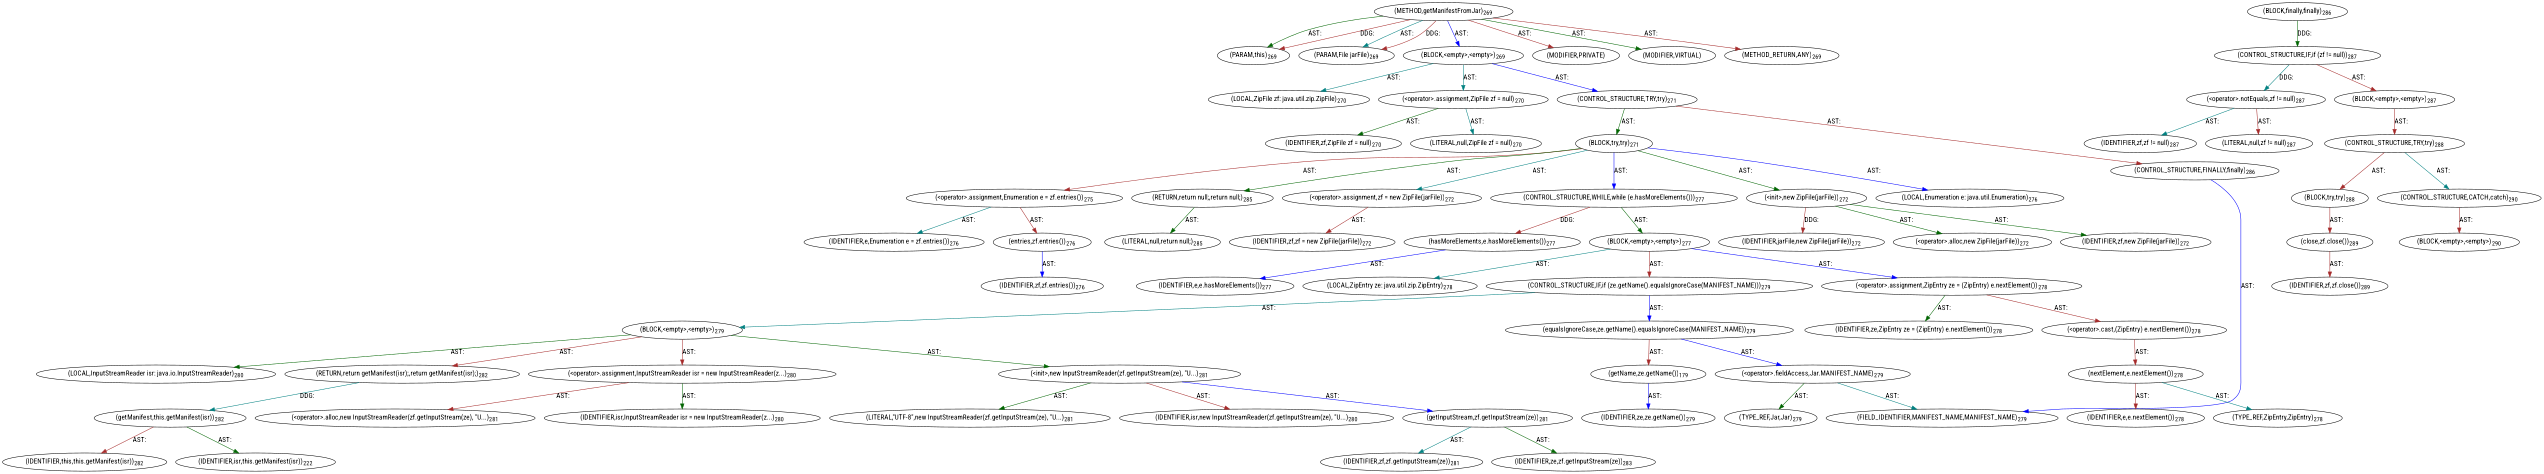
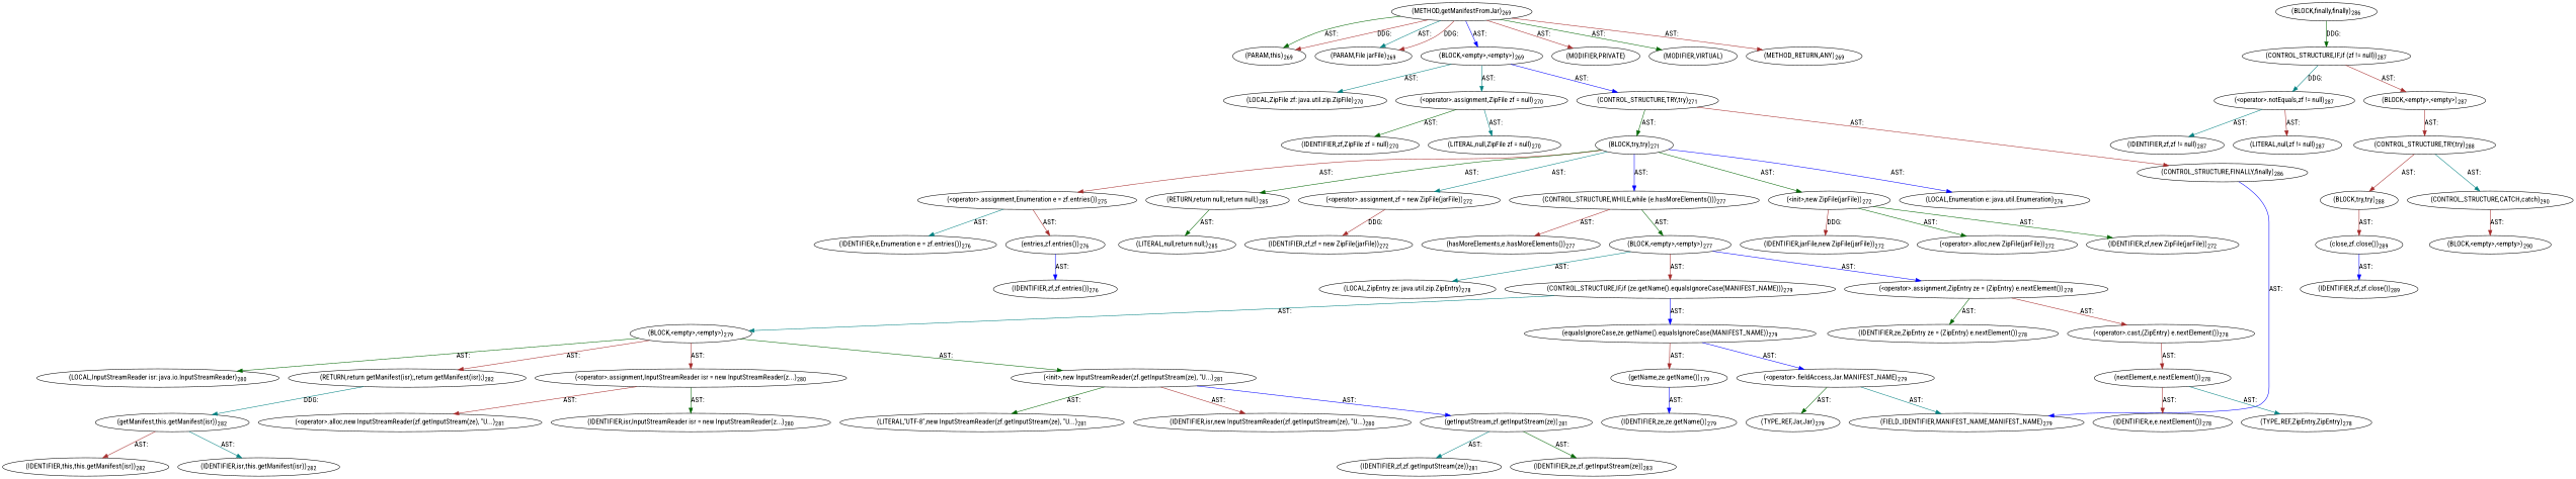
  digraph {
    fontname="Roboto Condensed"
    node [fontname="Roboto Condensed"]
    edge [color=brown fontname="Roboto Condensed"]
    n1 [label=<(METHOD,getManifestFromJar)<SUB>269</SUB>>]
    n2 [label=<(PARAM,this)<SUB>269</SUB>>]
    n3 [label=<(PARAM,File jarFile)<SUB>269</SUB>>]
    n4 [label=<(BLOCK,&lt;empty&gt;,&lt;empty&gt;)<SUB>269</SUB>>]
    n5 [label=<(MODIFIER,PRIVATE)>]
    n6 [label=<(MODIFIER,VIRTUAL)>]
    n7 [label=<(METHOD_RETURN,ANY)<SUB>269</SUB>>]
    n8 [label=<(LOCAL,ZipFile zf: java.util.zip.ZipFile)<SUB>270</SUB>>]
    n9 [label=<(&lt;operator&gt;.assignment,ZipFile zf = null)<SUB>270</SUB>>]
    n10 [label=<(CONTROL_STRUCTURE,TRY,try)<SUB>271</SUB>>]
    n11 [label=<(IDENTIFIER,zf,ZipFile zf = null)<SUB>270</SUB>>]
    n12 [label=<(LITERAL,null,ZipFile zf = null)<SUB>270</SUB>>]
    n13 [label=<(BLOCK,try,try)<SUB>271</SUB>>]
    n14 [label=<(CONTROL_STRUCTURE,FINALLY,finally)<SUB>286</SUB>>]
    n15 [label=<(&lt;operator&gt;.assignment,zf = new ZipFile(jarFile))<SUB>272</SUB>>]
    n16 [label=<(&lt;init&gt;,new ZipFile(jarFile))<SUB>272</SUB>>]
    n17 [label=<(LOCAL,Enumeration e: java.util.Enumeration)<SUB>276</SUB>>]
    n18 [label=<(&lt;operator&gt;.assignment,Enumeration e = zf.entries())<SUB>275</SUB>>]
    n19 [label=<(CONTROL_STRUCTURE,WHILE,while (e.hasMoreElements()))<SUB>277</SUB>>]
    n20 [label=<(RETURN,return null;,return null;)<SUB>285</SUB>>]
    n21 [label=<(FIELD_IDENTIFIER,MANIFEST_NAME,MANIFEST_NAME)<SUB>279</SUB>>]
    n22 [label=<(IDENTIFIER,zf,zf = new ZipFile(jarFile))<SUB>272</SUB>>]
    n23 [label=<(&lt;operator&gt;.alloc,new ZipFile(jarFile))<SUB>272</SUB>>]
    n24 [label=<(IDENTIFIER,zf,new ZipFile(jarFile))<SUB>272</SUB>>]
    n25 [label=<(IDENTIFIER,jarFile,new ZipFile(jarFile))<SUB>272</SUB>>]
    n26 [label=<(IDENTIFIER,e,Enumeration e = zf.entries())<SUB>276</SUB>>]
    n27 [label=<(entries,zf.entries())<SUB>276</SUB>>]
    n28 [label=<(hasMoreElements,e.hasMoreElements())<SUB>277</SUB>>]
    n29 [label=<(BLOCK,&lt;empty&gt;,&lt;empty&gt;)<SUB>277</SUB>>]
    n30 [label=<(LITERAL,null,return null;)<SUB>285</SUB>>]
    n31 [label=<(IDENTIFIER,zf,zf.entries())<SUB>276</SUB>>]
-   n32 [label=<(IDENTIFIER,e,e.hasMoreElements())<SUB>277</SUB>>]
    n33 [label=<(LOCAL,ZipEntry ze: java.util.zip.ZipEntry)<SUB>278</SUB>>]
    n34 [label=<(&lt;operator&gt;.assignment,ZipEntry ze = (ZipEntry) e.nextElement())<SUB>278</SUB>>]
    n35 [label=<(CONTROL_STRUCTURE,IF,if (ze.getName().equalsIgnoreCase(MANIFEST_NAME)))<SUB>279</SUB>>]
    n36 [label=<(IDENTIFIER,ze,ZipEntry ze = (ZipEntry) e.nextElement())<SUB>278</SUB>>]
    n37 [label=<(&lt;operator&gt;.cast,(ZipEntry) e.nextElement())<SUB>278</SUB>>]
    n38 [label=<(equalsIgnoreCase,ze.getName().equalsIgnoreCase(MANIFEST_NAME))<SUB>279</SUB>>]
    n39 [label=<(BLOCK,&lt;empty&gt;,&lt;empty&gt;)<SUB>279</SUB>>]
    n40 [label=<(nextElement,e.nextElement())<SUB>278</SUB>>]
    n41 [label=<(TYPE_REF,ZipEntry,ZipEntry)<SUB>278</SUB>>]
    n42 [label=<(IDENTIFIER,e,e.nextElement())<SUB>278</SUB>>]
    n43 [label=<(getName,ze.getName())<SUB>179</SUB>>]
    n44 [label=<(&lt;operator&gt;.fieldAccess,Jar.MANIFEST_NAME)<SUB>279</SUB>>]
    n45 [label=<(LOCAL,InputStreamReader isr: java.io.InputStreamReader)<SUB>280</SUB>>]
    n46 [label=<(&lt;operator&gt;.assignment,InputStreamReader isr = new InputStreamReader(z...)<SUB>280</SUB>>]
    n47 [label=<(&lt;init&gt;,new InputStreamReader(zf.getInputStream(ze), &quot;U...)<SUB>281</SUB>>]
    n48 [label=<(RETURN,return getManifest(isr);,return getManifest(isr);)<SUB>282</SUB>>]
    n49 [label=<(IDENTIFIER,ze,ze.getName())<SUB>279</SUB>>]
    n50 [label=<(TYPE_REF,Jar,Jar)<SUB>279</SUB>>]
    n51 [label=<(IDENTIFIER,isr,InputStreamReader isr = new InputStreamReader(z...)<SUB>280</SUB>>]
    n52 [label=<(&lt;operator&gt;.alloc,new InputStreamReader(zf.getInputStream(ze), &quot;U...)<SUB>281</SUB>>]
    n53 [label=<(IDENTIFIER,isr,new InputStreamReader(zf.getInputStream(ze), &quot;U...)<SUB>280</SUB>>]
    n54 [label=<(getInputStream,zf.getInputStream(ze))<SUB>281</SUB>>]
    n55 [label=<(LITERAL,&quot;UTF-8&quot;,new InputStreamReader(zf.getInputStream(ze), &quot;U...)<SUB>281</SUB>>]
    n56 [label=<(getManifest,this.getManifest(isr))<SUB>282</SUB>>]
    n57 [label=<(IDENTIFIER,zf,zf.getInputStream(ze))<SUB>281</SUB>>]
    n58 [label=<(IDENTIFIER,ze,zf.getInputStream(ze))<SUB>283</SUB>>]
    n59 [label=<(IDENTIFIER,this,this.getManifest(isr))<SUB>282</SUB>>]
-   n60 [label=<(IDENTIFIER,isr,this.getManifest(isr))<SUB>222</SUB>>]
+   n60 [label=<(IDENTIFIER,isr,this.getManifest(isr))<SUB>282</SUB>>]
    n61 [label=<(BLOCK,finally,finally)<SUB>286</SUB>>]
    n62 [label=<(CONTROL_STRUCTURE,IF,if (zf != null))<SUB>287</SUB>>]
    n63 [label=<(&lt;operator&gt;.notEquals,zf != null)<SUB>287</SUB>>]
    n64 [label=<(BLOCK,&lt;empty&gt;,&lt;empty&gt;)<SUB>287</SUB>>]
    n65 [label=<(IDENTIFIER,zf,zf != null)<SUB>287</SUB>>]
    n66 [label=<(LITERAL,null,zf != null)<SUB>287</SUB>>]
    n67 [label=<(CONTROL_STRUCTURE,TRY,try)<SUB>288</SUB>>]
    n68 [label=<(BLOCK,try,try)<SUB>288</SUB>>]
    n69 [label=<(CONTROL_STRUCTURE,CATCH,catch)<SUB>290</SUB>>]
    n70 [label=<(close,zf.close())<SUB>289</SUB>>]
    n71 [label=<(BLOCK,&lt;empty&gt;,&lt;empty&gt;)<SUB>290</SUB>>]
    n72 [label=<(IDENTIFIER,zf,zf.close())<SUB>289</SUB>>]
    n1 -> n2 [color=darkgreen label="AST: "]
    n1 -> n2 [label="DDG: "]
    n1 -> n3 [color=teal label="AST: "]
    n1 -> n3 [label="DDG: "]
    n1 -> n4 [color=blue label="AST: "]
    n1 -> n5 [label="AST: "]
    n1 -> n6 [color=darkgreen label="AST: "]
    n1 -> n7 [label="AST: "]
    n4 -> n8 [color=teal label="AST: "]
    n4 -> n9 [color=teal label="AST: "]
    n4 -> n10 [color=blue label="AST: "]
    n9 -> n11 [color=darkgreen label="AST: "]
    n9 -> n12 [color=teal label="AST: "]
    n10 -> n13 [color=darkgreen label="AST: "]
    n10 -> n14 [label="AST: "]
    n13 -> n15 [color=teal label="AST: "]
    n13 -> n16 [color=darkgreen label="AST: "]
    n13 -> n17 [color=blue label="AST: "]
    n13 -> n18 [label="AST: "]
    n13 -> n19 [color=blue label="AST: "]
    n13 -> n20 [color=darkgreen label="AST: "]
    n14 -> n21 [color=blue label="AST: "]
-   n15 -> n22 [label="AST: "]
+   n15 -> n22 [label="DDG: "]
    n16 -> n23 [color=darkgreen label="AST: "]
    n16 -> n24 [color=darkgreen label="AST: "]
    n16 -> n25 [label="DDG: "]
    n18 -> n26 [color=teal label="AST: "]
    n18 -> n27 [label="AST: "]
-   n19 -> n28 [label="DDG: "]
+   n19 -> n28 [label="AST: "]
    n19 -> n29 [color=darkgreen label="AST: "]
    n20 -> n30 [color=darkgreen label="AST: "]
    n27 -> n31 [color=blue label="AST: "]
-   n28 -> n32 [color=blue label="AST: "]
    n29 -> n33 [color=teal label="AST: "]
    n29 -> n34 [color=blue label="AST: "]
    n29 -> n35 [label="AST: "]
    n34 -> n36 [color=darkgreen label="AST: "]
    n34 -> n37 [label="AST: "]
    n35 -> n38 [color=blue label="AST: "]
    n35 -> n39 [color=teal label="AST: "]
    n37 -> n40 [label="AST: "]
    n38 -> n43 [label="AST: "]
    n38 -> n44 [color=blue label="AST: "]
    n39 -> n45 [color=darkgreen label="AST: "]
    n39 -> n46 [label="AST: "]
    n39 -> n47 [color=darkgreen label="AST: "]
    n39 -> n48 [label="AST: "]
    n40 -> n41 [color=teal label="AST: "]
    n40 -> n42 [label="AST: "]
    n43 -> n49 [color=blue label="AST: "]
    n44 -> n21 [color=teal label="AST: "]
    n44 -> n50 [color=darkgreen label="AST: "]
    n46 -> n51 [color=darkgreen label="AST: "]
    n46 -> n52 [label="AST: "]
    n47 -> n53 [label="AST: "]
    n47 -> n54 [color=blue label="AST: "]
    n47 -> n55 [color=darkgreen label="AST: "]
    n48 -> n56 [color=teal label="DDG: "]
    n54 -> n57 [color=teal label="AST: "]
    n54 -> n58 [color=darkgreen label="AST: "]
    n56 -> n59 [label="AST: "]
-   n56 -> n60 [color=darkgreen label="AST: "]
+   n56 -> n60 [color=teal label="AST: "]
    n61 -> n62 [color=darkgreen label="DDG: "]
    n62 -> n63 [color=teal label="DDG: "]
    n62 -> n64 [label="AST: "]
    n63 -> n65 [color=teal label="AST: "]
    n63 -> n66 [label="AST: "]
    n64 -> n67 [label="AST: "]
    n67 -> n68 [label="AST: "]
    n67 -> n69 [color=teal label="AST: "]
    n68 -> n70 [label="AST: "]
    n69 -> n71 [label="AST: "]
-   n70 -> n72 [label="AST: "]
+   n70 -> n72 [color=blue label="AST: "]
  }
